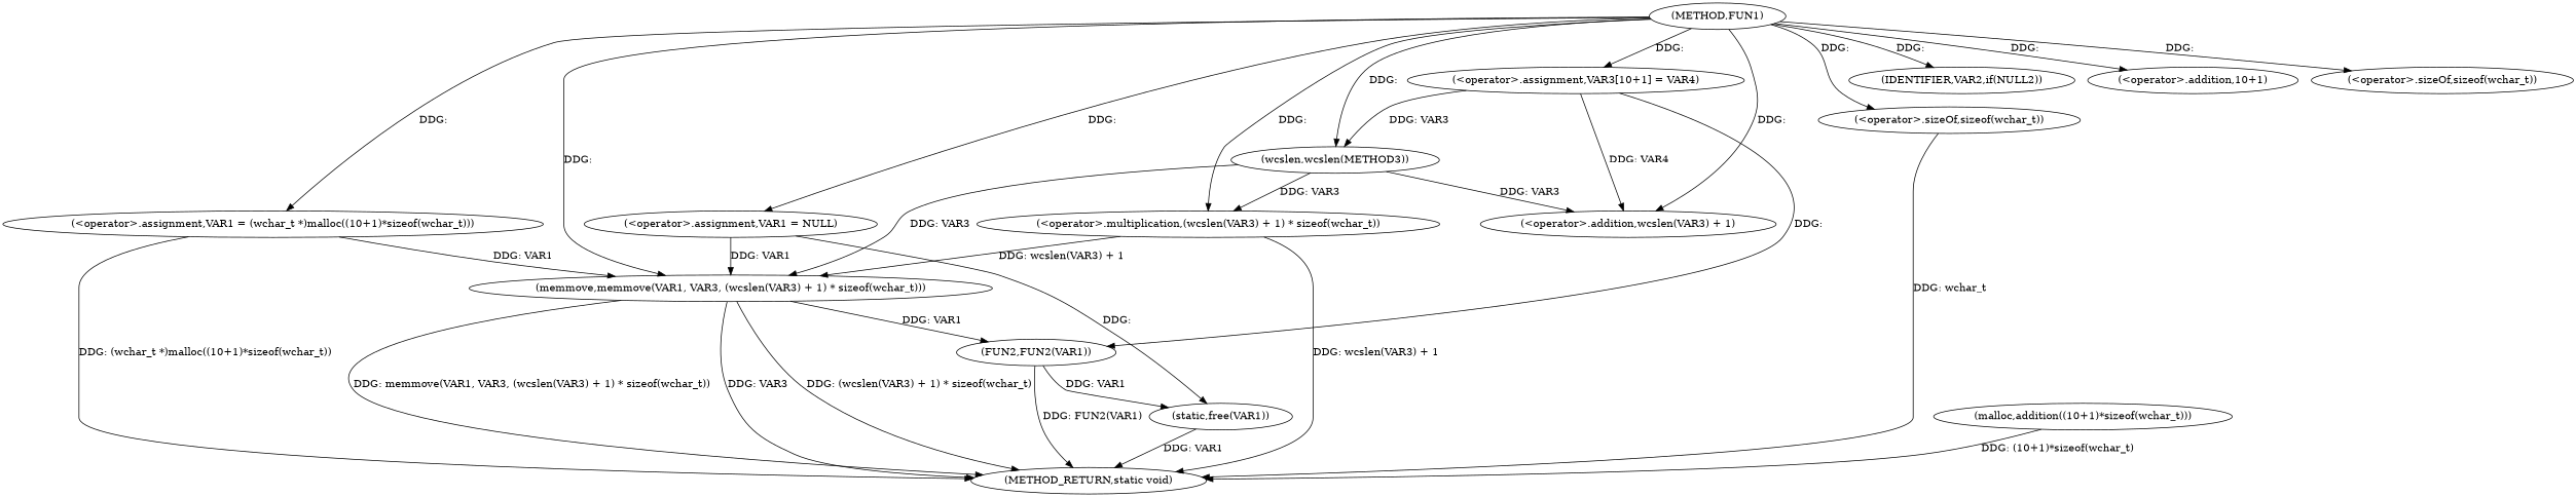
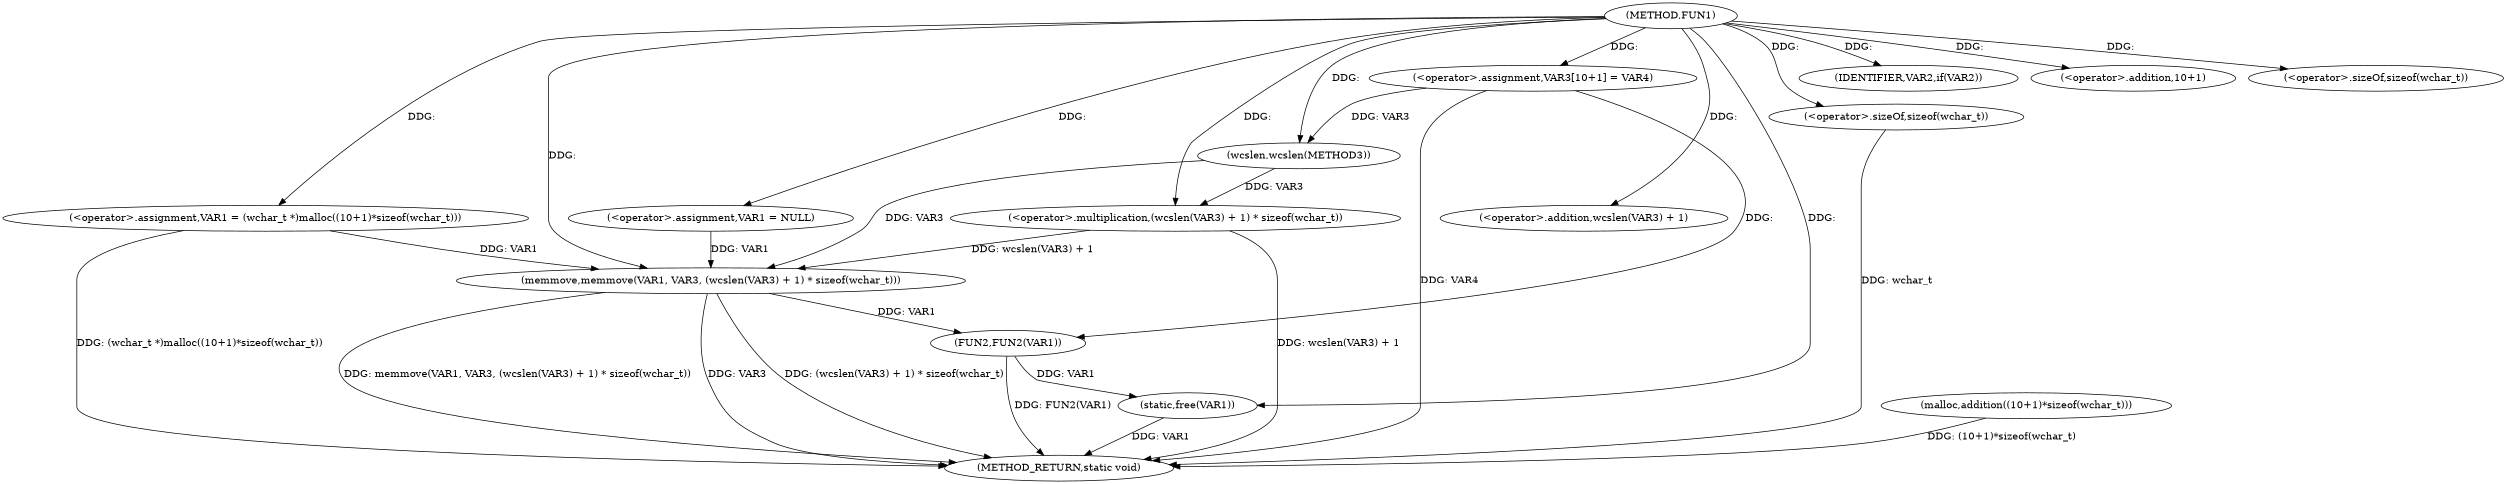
  digraph {
    n1 [label="(METHOD,FUN1)"]
    n2 [label="(<operator>.assignment,VAR1 = NULL)"]
-   n3 [label="(IDENTIFIER,VAR2,if(NULL2))"]
+   n3 [label="(IDENTIFIER,VAR2,if(VAR2))"]
    n4 [label="(<operator>.assignment,VAR1 = (wchar_t *)malloc((10+1)*sizeof(wchar_t)))"]
    n5 [label="(<operator>.addition,10+1)"]
    n6 [label="(<operator>.sizeOf,sizeof(wchar_t))"]
    n7 [label="(<operator>.assignment,VAR3[10+1] = VAR4)"]
    n8 [label="(memmove,memmove(VAR1, VAR3, (wcslen(VAR3) + 1) * sizeof(wchar_t)))"]
    n9 [label="(<operator>.multiplication,(wcslen(VAR3) + 1) * sizeof(wchar_t))"]
    n10 [label="(<operator>.addition,wcslen(VAR3) + 1)"]
    n11 [label="(wcslen,wcslen(METHOD3))"]
    n12 [label="(<operator>.sizeOf,sizeof(wchar_t))"]
    n13 [label="(static,free(VAR1))"]
    n14 [label="(METHOD_RETURN,static void)"]
    n15 [label="(FUN2,FUN2(VAR1))"]
    n16 [label="(malloc,addition((10+1)*sizeof(wchar_t)))"]
    n1 -> n2 [label="DDG: "]
    n1 -> n3 [label="DDG: "]
    n1 -> n4 [label="DDG: "]
    n1 -> n5 [label="DDG: "]
    n1 -> n6 [label="DDG: "]
    n1 -> n7 [label="DDG: "]
    n1 -> n8 [label="DDG: "]
    n1 -> n9 [label="DDG: "]
    n1 -> n10 [label="DDG: "]
    n1 -> n11 [label="DDG: "]
    n1 -> n12 [label="DDG: "]
-   n2 -> n13 [label="DDG: "]
+   n1 -> n13 [label="DDG: "]
    n2 -> n8 [label="DDG: VAR1"]
    n4 -> n8 [label="DDG: VAR1"]
    n4 -> n14 [label="DDG: (wchar_t *)malloc((10+1)*sizeof(wchar_t))"]
    n7 -> n11 [label="DDG: VAR3"]
-   n7 -> n10 [label="DDG: VAR4"]
+   n7 -> n14 [label="DDG: VAR4"]
    n7 -> n15 [label="DDG: "]
    n8 -> n14 [label="DDG: memmove(VAR1, VAR3, (wcslen(VAR3) + 1) * sizeof(wchar_t))"]
    n8 -> n14 [label="DDG: VAR3"]
    n8 -> n14 [label="DDG: (wcslen(VAR3) + 1) * sizeof(wchar_t)"]
    n8 -> n15 [label="DDG: VAR1"]
    n9 -> n8 [label="DDG: wcslen(VAR3) + 1"]
    n9 -> n14 [label="DDG: wcslen(VAR3) + 1"]
    n11 -> n8 [label="DDG: VAR3"]
    n11 -> n9 [label="DDG: VAR3"]
-   n11 -> n10 [label="DDG: VAR3"]
    n12 -> n14 [label="DDG: wchar_t"]
    n13 -> n14 [label="DDG: VAR1"]
    n15 -> n13 [label="DDG: VAR1"]
    n15 -> n14 [label="DDG: FUN2(VAR1)"]
    n16 -> n14 [label="DDG: (10+1)*sizeof(wchar_t)"]
  }
